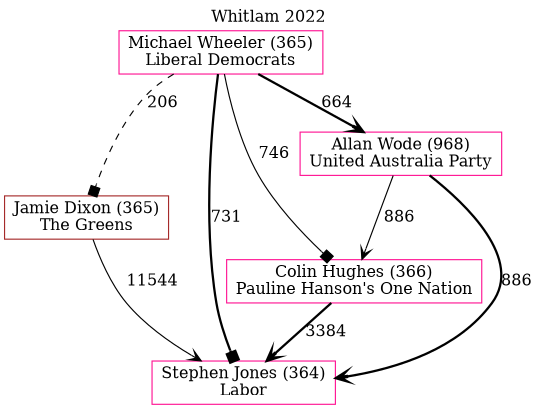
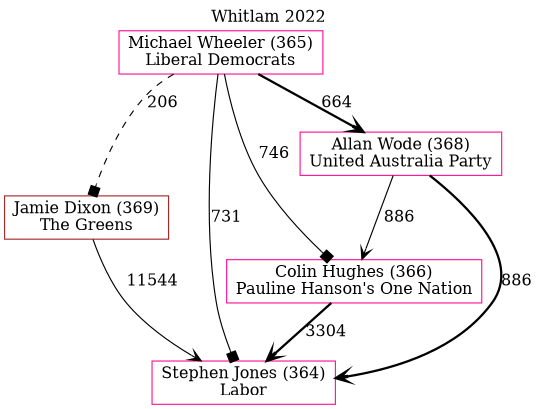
  digraph {
    label="Whitlam 2022"
    labelloc=t
    mclimit=10
    node [color=deeppink shape=box]
    edge [arrowhead=vee style=solid]
    n1 [label="Michael Wheeler (365)\nLiberal Democrats"]
-   n2 [color=brown label="Jamie Dixon (365)\nThe Greens"]
+   n2 [color=brown label="Jamie Dixon (369)\nThe Greens"]
    n3 [label="Colin Hughes (366)\nPauline Hanson's One Nation"]
    n4 [label="Stephen Jones (364)\nLabor"]
-   n5 [label="Allan Wode (968)\nUnited Australia Party"]
+   n5 [label="Allan Wode (368)\nUnited Australia Party"]
    n1 -> n2 [arrowhead=box label=206 style=dashed]
    n1 -> n3 [arrowhead=box label=746]
-   n1 -> n4 [arrowhead=box label=731 style=bold]
+   n1 -> n4 [arrowhead=box label=731]
    n1 -> n5 [label=664 style=bold]
    n2 -> n4 [label=11544]
-   n3 -> n4 [label=3384 style=bold]
+   n3 -> n4 [label=3304 style=bold]
    n5 -> n3 [label=886]
    n5 -> n4 [label=886 style=bold]
  }
